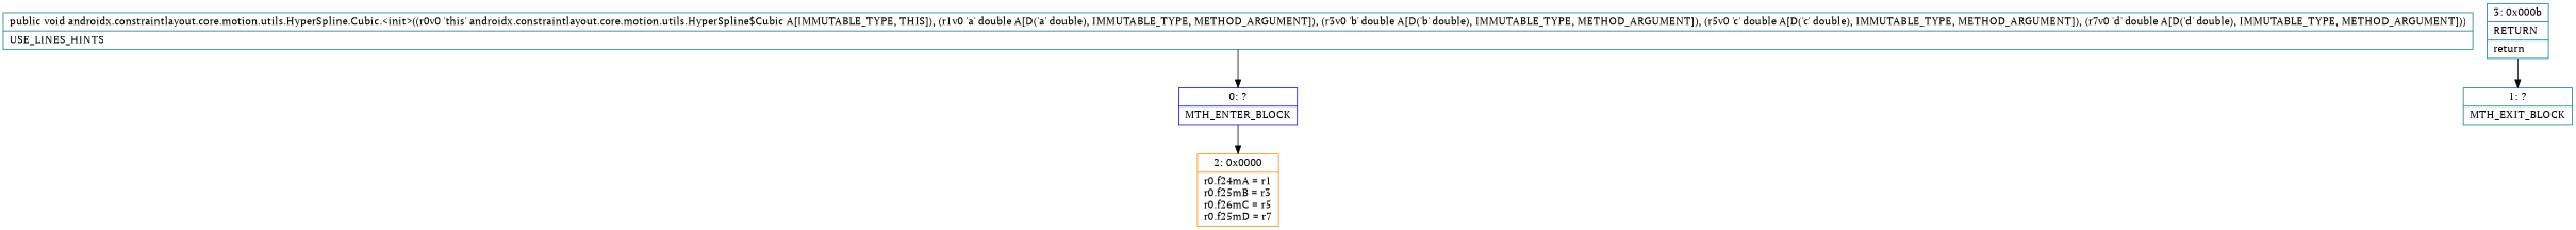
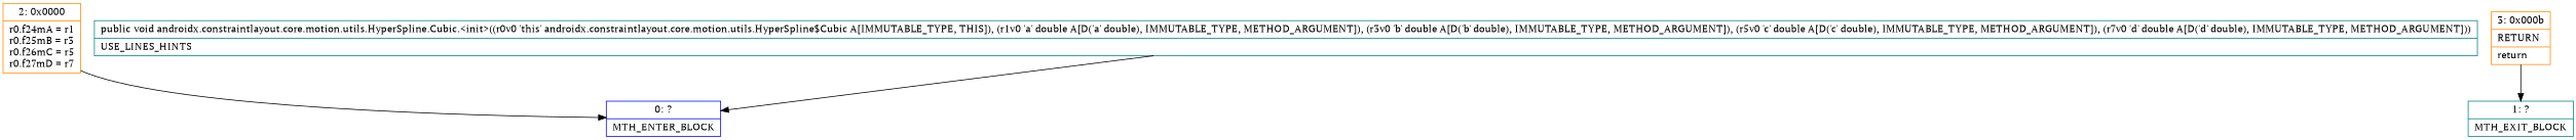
  digraph {
    fontname="PT Serif"
    node [color=darkorange fontname="PT Serif" shape=record]
    edge [fontname="PT Serif"]
    n1 [color=blue label="{0\:\ ?|MTH_ENTER_BLOCK\l}"]
-   n2 [label="{2\:\ 0x0000|r0.f24mA = r1\lr0.f25mB = r3\lr0.f26mC = r5\lr0.f25mD = r7\l}"]
-   n3 [color=teal label="{3\:\ 0x000b|RETURN\l|return\l}"]
+   n2 [label="{2\:\ 0x0000|r0.f24mA = r1\lr0.f25mB = r3\lr0.f26mC = r5\lr0.f27mD = r7\l}"]
+   n3 [label="{3\:\ 0x000b|RETURN\l|return\l}"]
    n4 [color=teal label="{1\:\ ?|MTH_EXIT_BLOCK\l}"]
    n5 [color=teal label="{public void androidx.constraintlayout.core.motion.utils.HyperSpline.Cubic.\<init\>((r0v0 'this' androidx.constraintlayout.core.motion.utils.HyperSpline$Cubic A[IMMUTABLE_TYPE, THIS]), (r1v0 'a' double A[D('a' double), IMMUTABLE_TYPE, METHOD_ARGUMENT]), (r3v0 'b' double A[D('b' double), IMMUTABLE_TYPE, METHOD_ARGUMENT]), (r5v0 'c' double A[D('c' double), IMMUTABLE_TYPE, METHOD_ARGUMENT]), (r7v0 'd' double A[D('d' double), IMMUTABLE_TYPE, METHOD_ARGUMENT]))  | USE_LINES_HINTS\l}"]
-   n1 -> n2
+   n2 -> n1
    n3 -> n4
    n5 -> n1
  }
